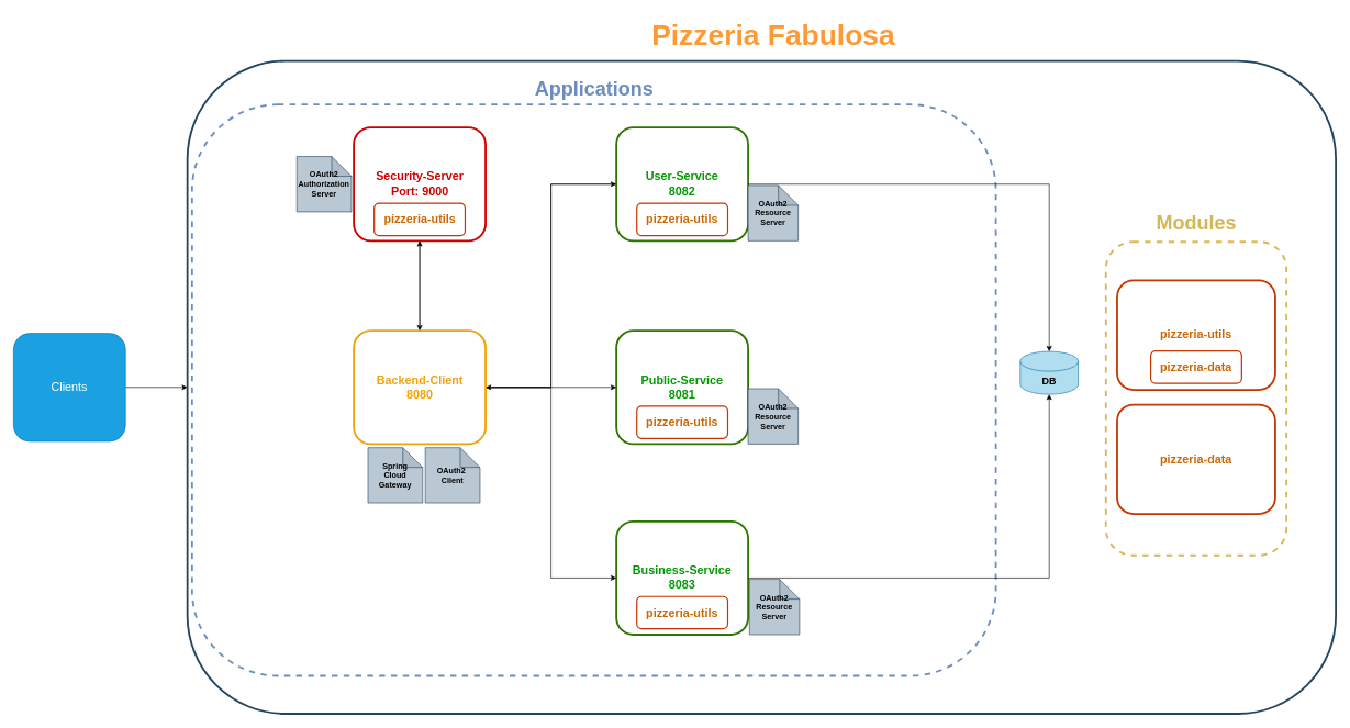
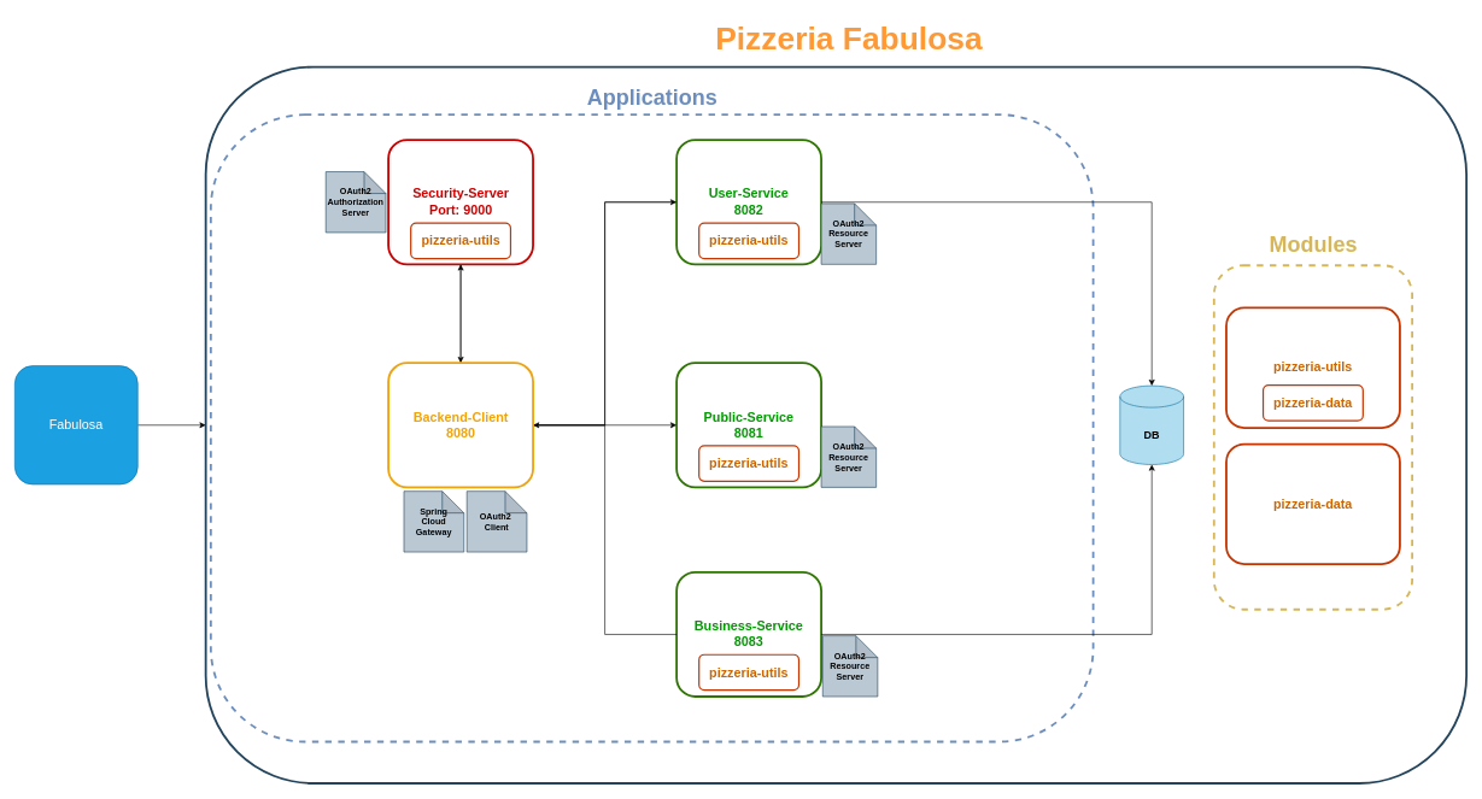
  <mxCell id="0" />
  <mxCell id="1" parent="0" />
  <mxCell id="2" value="" style="rounded=1;whiteSpace=wrap;html=1;fillColor=none;strokeColor=#23445d;strokeWidth=3;" parent="1" vertex="1"><mxGeometry x="284" y="92" width="1743" height="991" as="geometry" /></mxCell>
  <mxCell id="3" value="" style="rounded=1;whiteSpace=wrap;html=1;fillColor=none;strokeColor=#6c8ebf;strokeWidth=3;dashed=1;" vertex="1" parent="1"><mxGeometry x="291" y="158" width="1220" height="867.5" as="geometry" /></mxCell>
  <mxCell id="4" style="edgeStyle=orthogonalEdgeStyle;rounded=0;orthogonalLoop=1;jettySize=auto;html=1;entryX=0.5;entryY=0;entryDx=0;entryDy=0;" edge="1" parent="1" source="5" target="36"><mxGeometry relative="1" as="geometry" /></mxCell>
  <mxCell id="5" value="&lt;span style=&quot;font-size: 18px;&quot;&gt;&lt;font style=&quot;color: rgb(204, 0, 0);&quot;&gt;&lt;b&gt;Security-Server&lt;br&gt;Port: 9000&lt;/b&gt;&lt;/font&gt;&lt;/span&gt;" style="rounded=1;whiteSpace=wrap;html=1;fillColor=none;fontColor=#ffffff;strokeColor=#CC0000;strokeWidth=3;" parent="1" vertex="1"><mxGeometry x="536.5" y="193" width="200" height="172" as="geometry" /></mxCell>
- <mxCell id="6" value="&lt;span style=&quot;font-size: 15px;&quot;&gt;&lt;b&gt;DB&lt;/b&gt;&lt;/span&gt;" style="shape=cylinder3;whiteSpace=wrap;html=1;boundedLbl=1;backgroundOutline=1;size=15;fillColor=#b1ddf0;strokeColor=#10739e;" parent="1" vertex="1"><mxGeometry x="1548" y="533" width="88" height="65" as="geometry" /></mxCell>
+ <mxCell id="6" value="&lt;span style=&quot;font-size: 15px;&quot;&gt;&lt;b&gt;DB&lt;/b&gt;&lt;/span&gt;" style="shape=cylinder3;whiteSpace=wrap;html=1;boundedLbl=1;backgroundOutline=1;size=15;fillColor=#b1ddf0;strokeColor=#10739e;" parent="1" vertex="1"><mxGeometry x="1548" y="533" width="88" height="109" as="geometry" /></mxCell>
  <mxCell id="7" style="edgeStyle=orthogonalEdgeStyle;rounded=0;orthogonalLoop=1;jettySize=auto;html=1;entryX=0;entryY=0.5;entryDx=0;entryDy=0;" edge="1" parent="1" source="8" target="2"><mxGeometry relative="1" as="geometry" /></mxCell>
- <mxCell id="8" value="&lt;span style=&quot;font-size: 18px;&quot;&gt;Clients&lt;/span&gt;" style="rounded=1;whiteSpace=wrap;html=1;fillColor=#1ba1e2;fontColor=#ffffff;strokeColor=#006EAF;" parent="1" vertex="1"><mxGeometry x="20" y="505.5" width="170" height="164" as="geometry" /></mxCell>
+ <mxCell id="8" value="&lt;span style=&quot;font-size: 18px;&quot;&gt;Fabulosa&lt;/span&gt;" style="rounded=1;whiteSpace=wrap;html=1;fillColor=#1ba1e2;fontColor=#ffffff;strokeColor=#006EAF;" parent="1" vertex="1"><mxGeometry x="20" y="505.5" width="170" height="164" as="geometry" /></mxCell>
  <mxCell id="9" style="edgeStyle=orthogonalEdgeStyle;rounded=0;orthogonalLoop=1;jettySize=auto;html=1;entryX=1;entryY=0.5;entryDx=0;entryDy=0;" edge="1" parent="1" source="10" target="36"><mxGeometry relative="1" as="geometry" /></mxCell>
  <mxCell id="10" value="&lt;font style=&quot;color: rgb(0, 153, 0);&quot;&gt;&lt;span style=&quot;font-size: 18px;&quot;&gt;&lt;b style=&quot;&quot;&gt;User-Service&lt;/b&gt;&lt;/span&gt;&lt;/font&gt;&lt;div&gt;&lt;font color=&quot;#009900&quot;&gt;&lt;span style=&quot;font-size: 18px;&quot;&gt;&lt;b&gt;8082&lt;/b&gt;&lt;/span&gt;&lt;/font&gt;&lt;/div&gt;" style="rounded=1;whiteSpace=wrap;html=1;fillColor=none;fontColor=#ffffff;strokeColor=#2D7600;strokeWidth=3;" parent="1" vertex="1"><mxGeometry x="935" y="193" width="200" height="172" as="geometry" /></mxCell>
  <mxCell id="11" value="&lt;font style=&quot;color: rgb(0, 153, 0);&quot;&gt;&lt;span style=&quot;font-size: 18px;&quot;&gt;&lt;b style=&quot;&quot;&gt;Business-Service&lt;/b&gt;&lt;/span&gt;&lt;/font&gt;&lt;div&gt;&lt;font style=&quot;color: rgb(0, 153, 0);&quot;&gt;&lt;span style=&quot;font-size: 18px;&quot;&gt;&lt;b style=&quot;&quot;&gt;8083&lt;/b&gt;&lt;/span&gt;&lt;/font&gt;&lt;/div&gt;" style="rounded=1;whiteSpace=wrap;html=1;fillColor=none;fontColor=#ffffff;strokeColor=#2D7600;strokeWidth=3;" parent="1" vertex="1"><mxGeometry x="935" y="791" width="200" height="172" as="geometry" /></mxCell>
  <mxCell id="12" value="&lt;font style=&quot;color: rgb(0, 153, 0);&quot;&gt;&lt;span style=&quot;font-size: 18px;&quot;&gt;&lt;b style=&quot;&quot;&gt;Public-Service&lt;/b&gt;&lt;/span&gt;&lt;/font&gt;&lt;div&gt;&lt;b style=&quot;font-size: 18px; color: rgb(0, 153, 0); background-color: transparent;&quot;&gt;8081&lt;/b&gt;&lt;/div&gt;" style="rounded=1;whiteSpace=wrap;html=1;fillColor=none;fontColor=#ffffff;strokeColor=#2D7600;strokeWidth=3;" parent="1" vertex="1"><mxGeometry x="935" y="501.5" width="200" height="172" as="geometry" /></mxCell>
  <mxCell id="13" value="&lt;b&gt;OAuth2 Resource Server&lt;/b&gt;" style="shape=note;whiteSpace=wrap;html=1;backgroundOutline=1;darkOpacity=0.05;fillColor=#bac8d3;strokeColor=#23445d;fillStyle=auto;" parent="1" vertex="1"><mxGeometry x="1135" y="281" width="76" height="84" as="geometry" /></mxCell>
  <mxCell id="14" value="&lt;b&gt;OAuth2 Resource Server&lt;/b&gt;" style="shape=note;whiteSpace=wrap;html=1;backgroundOutline=1;darkOpacity=0.05;fillColor=#bac8d3;strokeColor=#23445d;fillStyle=auto;" parent="1" vertex="1"><mxGeometry x="1135" y="589.5" width="76" height="84" as="geometry" /></mxCell>
  <mxCell id="15" value="&lt;b&gt;OAuth2 Resource Server&lt;/b&gt;" style="shape=note;whiteSpace=wrap;html=1;backgroundOutline=1;darkOpacity=0.05;fillColor=#bac8d3;strokeColor=#23445d;fillStyle=auto;" parent="1" vertex="1"><mxGeometry x="1137" y="879" width="76" height="84" as="geometry" /></mxCell>
  <mxCell id="16" value="&lt;b&gt;OAuth2 Authorization Server&lt;/b&gt;" style="shape=note;whiteSpace=wrap;html=1;backgroundOutline=1;darkOpacity=0.05;fillColor=#bac8d3;strokeColor=#23445d;fillStyle=auto;" parent="1" vertex="1"><mxGeometry x="450" y="237" width="83" height="84" as="geometry" /></mxCell>
  <mxCell id="17" value="&lt;b&gt;Spring&lt;/b&gt;&lt;div&gt;&lt;b&gt;Cloud&lt;/b&gt;&lt;/div&gt;&lt;div&gt;&lt;b&gt;Gateway&lt;/b&gt;&lt;/div&gt;" style="shape=note;whiteSpace=wrap;html=1;backgroundOutline=1;darkOpacity=0.05;fillColor=#bac8d3;strokeColor=#23445d;fillStyle=auto;" parent="1" vertex="1"><mxGeometry x="558" y="679" width="83" height="84" as="geometry" /></mxCell>
  <mxCell id="18" value="&lt;b&gt;OAuth2&amp;nbsp;&lt;/b&gt;&lt;div&gt;&lt;b&gt;Client&lt;/b&gt;&lt;/div&gt;" style="shape=note;whiteSpace=wrap;html=1;backgroundOutline=1;darkOpacity=0.05;fillColor=#bac8d3;strokeColor=#23445d;fillStyle=auto;" parent="1" vertex="1"><mxGeometry x="645" y="679" width="83" height="84" as="geometry" /></mxCell>
  <mxCell id="19" style="edgeStyle=orthogonalEdgeStyle;rounded=0;orthogonalLoop=1;jettySize=auto;html=1;entryX=0.5;entryY=0;entryDx=0;entryDy=0;entryPerimeter=0;" parent="1" source="10" target="6" edge="1"><mxGeometry relative="1" as="geometry" /></mxCell>
  <mxCell id="20" style="edgeStyle=orthogonalEdgeStyle;rounded=0;orthogonalLoop=1;jettySize=auto;html=1;entryX=0.5;entryY=1;entryDx=0;entryDy=0;entryPerimeter=0;" parent="1" source="11" target="6" edge="1"><mxGeometry relative="1" as="geometry" /></mxCell>
  <mxCell id="21" value="&lt;font&gt;Pizzeria Fabulosa&lt;/font&gt;" style="text;html=1;align=center;verticalAlign=middle;resizable=0;points=[];autosize=1;strokeColor=none;fillColor=none;fontStyle=1;fontColor=#FF9933;fontSize=44;" parent="1" vertex="1"><mxGeometry x="989" y="20" width="368" height="65" as="geometry" /></mxCell>
  <mxCell id="22" value="&lt;font style=&quot;font-size: 18px;&quot;&gt;&lt;font style=&quot;color: rgb(204, 102, 0);&quot;&gt;&lt;b style=&quot;line-height: 100%;&quot;&gt;pizzeria-utils&lt;/b&gt;&lt;/font&gt;&lt;br&gt;&lt;/font&gt;" style="rounded=1;whiteSpace=wrap;html=1;fillColor=none;fontColor=#000000;strokeColor=#C73500;strokeWidth=3;" vertex="1" parent="1"><mxGeometry x="1695" y="425.25" width="240" height="166" as="geometry" /></mxCell>
  <mxCell id="23" value="&lt;font style=&quot;font-size: 18px;&quot;&gt;&lt;font style=&quot;color: rgb(204, 102, 0);&quot;&gt;&lt;b style=&quot;&quot;&gt;pizzeria-data&lt;/b&gt;&lt;/font&gt;&lt;br&gt;&lt;/font&gt;" style="rounded=1;whiteSpace=wrap;html=1;fillColor=none;fontColor=#000000;strokeColor=#C73500;strokeWidth=2;" vertex="1" parent="1"><mxGeometry x="1746" y="532.25" width="138" height="49" as="geometry" /></mxCell>
  <mxCell id="24" value="&lt;font style=&quot;font-size: 18px;&quot;&gt;&lt;font style=&quot;color: rgb(204, 102, 0);&quot;&gt;&lt;b style=&quot;line-height: 100%;&quot;&gt;pizzeria-data&lt;/b&gt;&lt;/font&gt;&lt;br&gt;&lt;/font&gt;" style="rounded=1;whiteSpace=wrap;html=1;fillColor=none;fontColor=#000000;strokeColor=#C73500;strokeWidth=3;" vertex="1" parent="1"><mxGeometry x="1695" y="613.75" width="240" height="166" as="geometry" /></mxCell>
  <mxCell id="25" value="&lt;font style=&quot;font-size: 18px;&quot;&gt;&lt;font style=&quot;color: rgb(204, 102, 0);&quot;&gt;&lt;b style=&quot;&quot;&gt;pizzeria-utils&lt;/b&gt;&lt;/font&gt;&lt;br&gt;&lt;/font&gt;" style="rounded=1;whiteSpace=wrap;html=1;fillColor=none;fontColor=#000000;strokeColor=#C73500;strokeWidth=2;" vertex="1" parent="1"><mxGeometry x="966" y="308" width="138" height="49" as="geometry" /></mxCell>
  <mxCell id="26" value="&lt;font style=&quot;font-size: 18px;&quot;&gt;&lt;font style=&quot;color: rgb(204, 102, 0);&quot;&gt;&lt;b style=&quot;&quot;&gt;pizzeria-utils&lt;/b&gt;&lt;/font&gt;&lt;br&gt;&lt;/font&gt;" style="rounded=1;whiteSpace=wrap;html=1;fillColor=none;fontColor=#000000;strokeColor=#C73500;strokeWidth=2;" vertex="1" parent="1"><mxGeometry x="966" y="616" width="138" height="49" as="geometry" /></mxCell>
  <mxCell id="27" value="&lt;font style=&quot;font-size: 18px;&quot;&gt;&lt;font style=&quot;color: rgb(204, 102, 0);&quot;&gt;&lt;b style=&quot;&quot;&gt;pizzeria-utils&lt;/b&gt;&lt;/font&gt;&lt;br&gt;&lt;/font&gt;" style="rounded=1;whiteSpace=wrap;html=1;fillColor=none;fontColor=#000000;strokeColor=#C73500;strokeWidth=2;" vertex="1" parent="1"><mxGeometry x="966" y="905" width="138" height="49" as="geometry" /></mxCell>
  <mxCell id="28" value="&lt;font style=&quot;font-size: 18px;&quot;&gt;&lt;font style=&quot;color: rgb(204, 102, 0);&quot;&gt;&lt;b style=&quot;&quot;&gt;pizzeria-utils&lt;/b&gt;&lt;/font&gt;&lt;br&gt;&lt;/font&gt;" style="rounded=1;whiteSpace=wrap;html=1;fillColor=none;fontColor=#000000;strokeColor=#C73500;strokeWidth=2;" vertex="1" parent="1"><mxGeometry x="567.5" y="308" width="138" height="49" as="geometry" /></mxCell>
  <mxCell id="29" value="" style="rounded=1;whiteSpace=wrap;html=1;fillColor=none;strokeColor=#d6b656;strokeWidth=3;dashed=1;" vertex="1" parent="1"><mxGeometry x="1678" y="366.5" width="274" height="476" as="geometry" /></mxCell>
  <mxCell id="30" value="&lt;font style=&quot;font-size: 30px;&quot;&gt;Modules&lt;/font&gt;" style="text;html=1;align=center;verticalAlign=middle;resizable=0;points=[];autosize=1;strokeColor=none;fillColor=none;fontStyle=1;fontColor=#D6B656;fontSize=44;" vertex="1" parent="1"><mxGeometry x="1749.5" y="301.5" width="131" height="65" as="geometry" /></mxCell>
  <mxCell id="31" value="&lt;font style=&quot;font-size: 30px; color: rgb(108, 142, 191);&quot;&gt;Applications&lt;/font&gt;" style="text;html=1;align=center;verticalAlign=middle;resizable=0;points=[];autosize=1;strokeColor=none;fillColor=none;fontStyle=1;fontColor=#FF9933;fontSize=44;" vertex="1" parent="1"><mxGeometry x="811" y="97" width="180" height="65" as="geometry" /></mxCell>
  <mxCell id="32" style="edgeStyle=orthogonalEdgeStyle;rounded=0;orthogonalLoop=1;jettySize=auto;html=1;" edge="1" parent="1" source="36" target="12"><mxGeometry relative="1" as="geometry" /></mxCell>
  <mxCell id="33" style="edgeStyle=orthogonalEdgeStyle;rounded=0;orthogonalLoop=1;jettySize=auto;html=1;entryX=0;entryY=0.5;entryDx=0;entryDy=0;" edge="1" parent="1" source="36" target="10"><mxGeometry relative="1" as="geometry" /></mxCell>
- <mxCell id="34" style="edgeStyle=orthogonalEdgeStyle;rounded=0;orthogonalLoop=1;jettySize=auto;html=1;entryX=0;entryY=0.5;entryDx=0;entryDy=0;" edge="1" parent="1" source="36" target="11"><mxGeometry relative="1" as="geometry" /></mxCell>
+ <mxCell id="34" style="edgeStyle=orthogonalEdgeStyle;rounded=0;orthogonalLoop=1;jettySize=auto;html=1;entryX=0;entryY=0.5;entryDx=0;entryDy=0;endArrow=none;" edge="1" parent="1" source="36" target="11"><mxGeometry relative="1" as="geometry" /></mxCell>
  <mxCell id="35" style="edgeStyle=orthogonalEdgeStyle;rounded=0;orthogonalLoop=1;jettySize=auto;html=1;entryX=0.5;entryY=1;entryDx=0;entryDy=0;" edge="1" parent="1" source="36" target="5"><mxGeometry relative="1" as="geometry" /></mxCell>
  <mxCell id="36" value="&lt;font color=&quot;#f0a30a&quot;&gt;&lt;span style=&quot;font-size: 18px;&quot;&gt;&lt;b&gt;Backend-Client&lt;br&gt;8080&lt;/b&gt;&lt;/span&gt;&lt;/font&gt;" style="rounded=1;whiteSpace=wrap;html=1;fillColor=none;fontColor=#ffffff;strokeColor=#F0A30A;strokeWidth=3;" vertex="1" parent="1"><mxGeometry x="536.5" y="501.5" width="200" height="172" as="geometry" /></mxCell>
